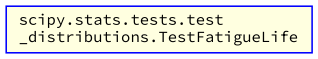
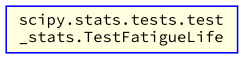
  digraph {
    rankdir=LR
    fontname="Source Code Pro"
-   n1 [color=blue fillcolor=lightyellow fontname="Source Code Pro" fontsize=10 height=0.2 label="scipy.stats.tests.test\l_distributions.TestFatigueLife" shape=box style=filled width=0.4]
+   n1 [color=blue fillcolor=lightyellow fontname="Source Code Pro" fontsize=10 height=0.2 label="scipy.stats.tests.test\l_stats.TestFatigueLife" shape=box style=filled width=0.4]
  }
